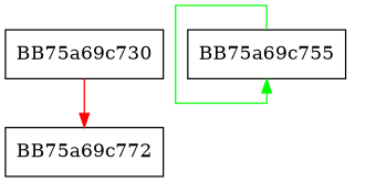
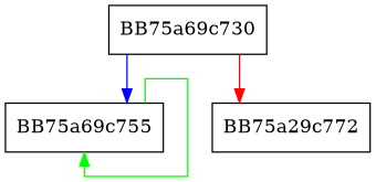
  digraph {
    splines=ortho
    node [shape=box]
    BB75a69c730
    BB75a69c755
-   BB75a69c772
+   BB75a69c772 [label=BB75a29c772]
+   BB75a69c730 -> BB75a69c755 [color=blue]
    BB75a69c730 -> BB75a69c772 [color=red]
    BB75a69c755 -> BB75a69c755 [color=green]
  }
